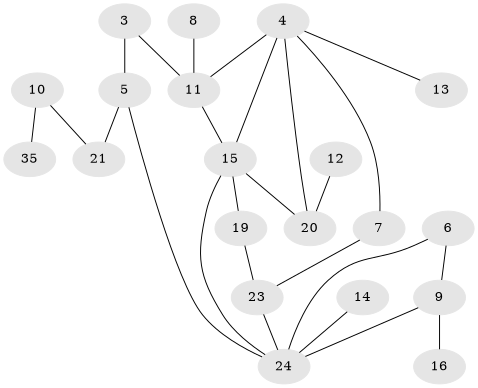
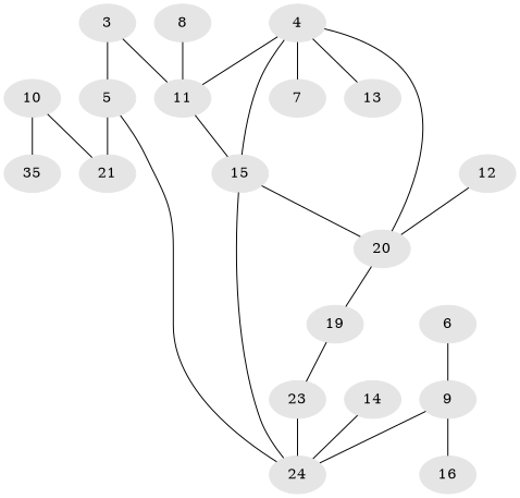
  graph {
    node [color=gray90 style=filled]
    edge [weight=1.0]
    9
    24
    16
    3
    5
    11
    21
    15
    4
    7
    13
    20
    23
    19
    6
    8
    10
    n18 [label=35]
    12
    14
    9 -- 24
    9 -- 16
    3 -- 5
    3 -- 11
    5 -- 24
    5 -- 21
    11 -- 15
    15 -- 24
    15 -- 20
-   15 -- 19
+   20 -- 19
    4 -- 11
    4 -- 15
    4 -- 7
    4 -- 13
    4 -- 20
-   7 -- 23
    23 -- 24
    19 -- 23
    6 -- 9
-   6 -- 24
    8 -- 11
    10 -- 21
    10 -- n18
    12 -- 20
    14 -- 24
  }
